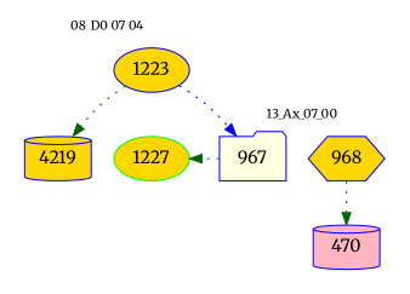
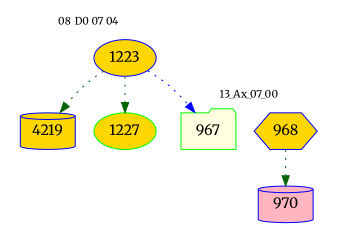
  digraph {
    fontname=Merriweather
    node [color=blue fillcolor=gold fontname=Merriweather shape=cylinder style=filled]
    edge [color=darkgreen fontname=Merriweather style=dotted]
    n1 [label=968 shape=hexagon]
-   n2 [fillcolor=lightyellow label=967 shape=folder]
-   n3 [fillcolor=lightpink label=470]
+   n2 [color=green fillcolor=lightyellow label=967 shape=folder]
+   n3 [fillcolor=lightpink label=970]
    n4 [label=1223 shape=ellipse]
    n5 [label=4219]
    n6 [color=green label=1227 shape=ellipse]
    subgraph cluster_1 {
      color=white
      fontsize=10
      label="13_Ax_07_00"
      n1
      n2
      n3
    }
    subgraph cluster_2 {
      color=white
      fontsize=10
      label="08_D0_07_04"
      n4
      n5
      n6
    }
    n1 -> n3
    n4 -> n2 [color=blue]
    n4 -> n5
-   n2 -> n6
+   n4 -> n6
  }
